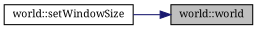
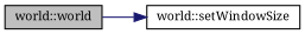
  digraph {
    rankdir=LR
    fontname="Noto Serif"
    node [color=black fontname="Noto Serif" fontsize=10 shape=record style=filled]
    n1 [fillcolor=grey75 fontcolor=black height=0.2 label="world::world" width=0.4]
    n2 [fillcolor=white height=0.2 label="world::setWindowSize" width=0.4]
-   n2 -> n1 [color=midnightblue fontname="Noto Serif" fontsize=10 labelfontname=Helvetica labelfontsize=10 style=solid]
+   n1 -> n2 [color=midnightblue fontname="Noto Serif" fontsize=10 labelfontname=Helvetica labelfontsize=10 style=solid]
  }
